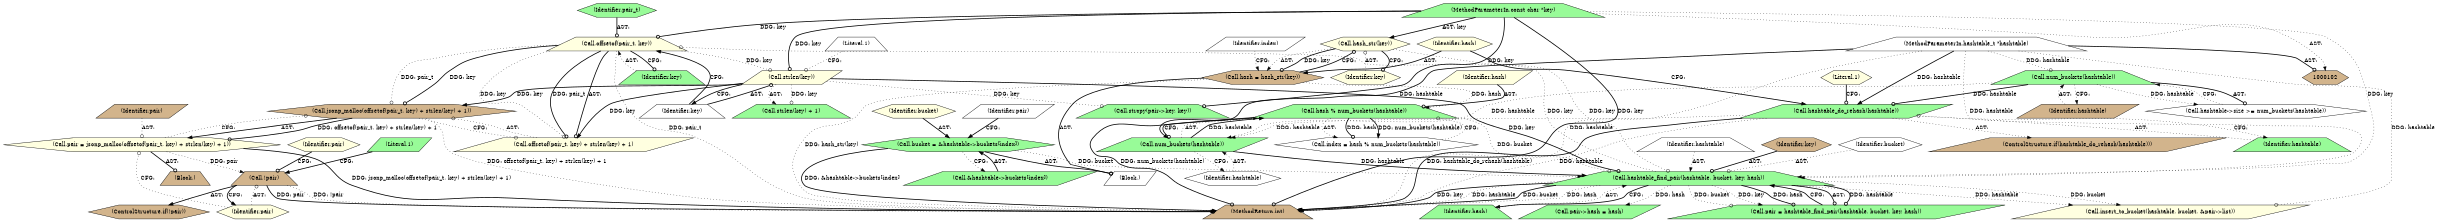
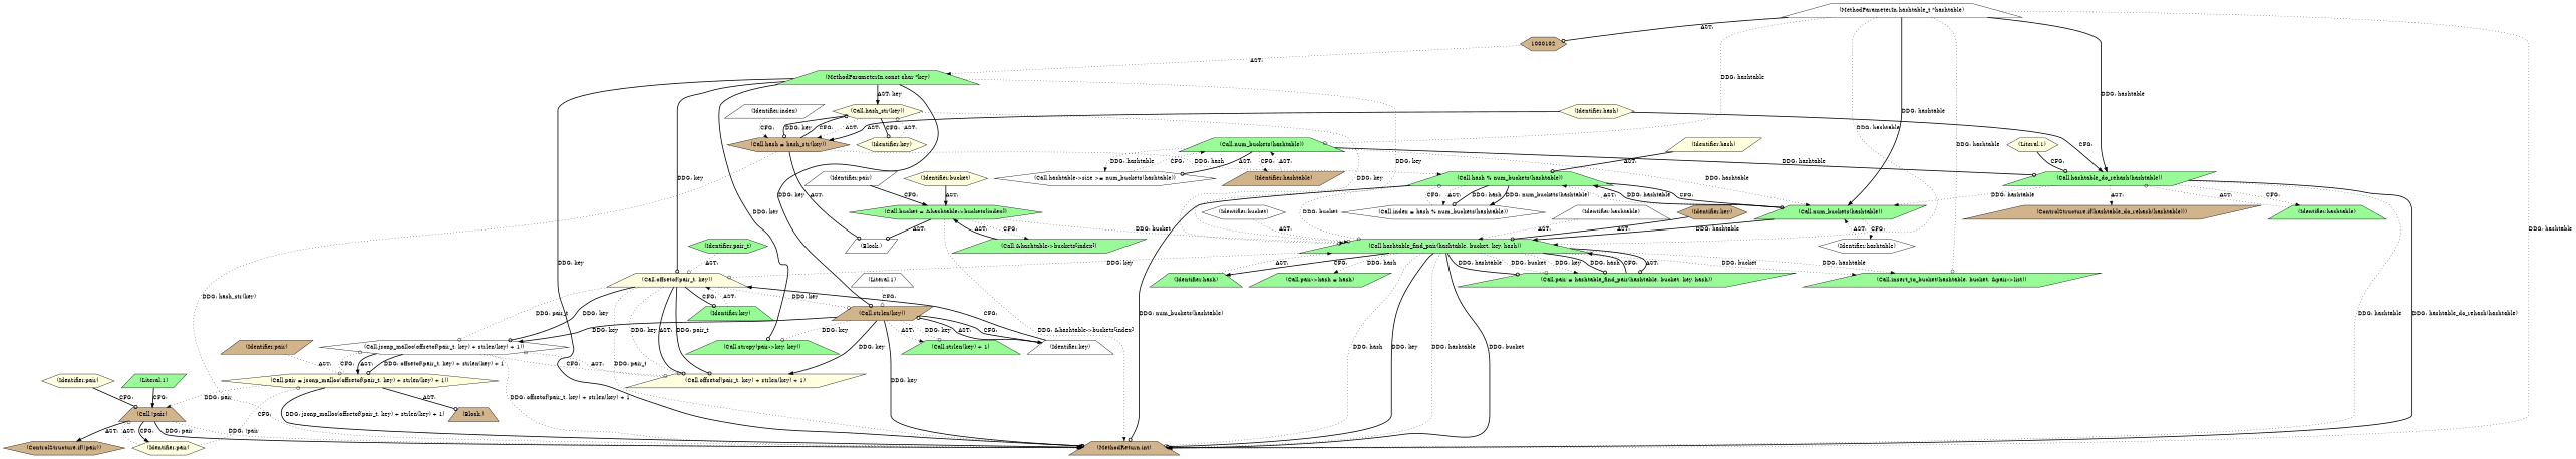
  digraph {
    node [fillcolor=palegreen shape=hexagon style=filled]
    edge [arrowhead=normal style=dotted]
-   n1 [fillcolor=tan label="(Call,jsonp_malloc(offsetof(pair_t, key) + strlen(key) + 1))"]
+   n1 [fillcolor=white label="(Call,jsonp_malloc(offsetof(pair_t, key) + strlen(key) + 1))"]
    n2 [fillcolor=lightyellow label="(Call,pair = jsonp_malloc(offsetof(pair_t, key) + strlen(key) + 1))"]
    n3 [fillcolor=tan label="(MethodReturn,int)" shape=trapezium]
    n4 [fillcolor=lightyellow label="(Call,offsetof(pair_t, key) + strlen(key) + 1)" shape=parallelogram]
    n5 [fillcolor=tan label="(Call,!pair)" shape=trapezium]
    n6 [fillcolor=tan label="(Block,)" shape=trapezium]
    n7 [fillcolor=lightyellow label="(Call,offsetof(pair_t, key))" shape=trapezium]
-   n8 [fillcolor=lightyellow label="(Call,strlen(key))" shape=parallelogram]
+   n8 [fillcolor=tan label="(Call,strlen(key))" shape=parallelogram]
    n9 [label="(Identifier,key)" shape=trapezium]
    n10 [label="(Call,strcpy(pair->key, key))" shape=trapezium]
    n11 [fillcolor=white label="(Identifier,key)" shape=trapezium]
    n12 [label="(Call,strlen(key) + 1)" shape=trapezium]
    n13 [label="(Call,hashtable_find_pair(hashtable, bucket, key, hash))" shape=trapezium]
    n14 [label="(Call,pair = hashtable_find_pair(hashtable, bucket, key, hash))" shape=parallelogram]
-   n15 [fillcolor=lightyellow label="(Call,insert_to_bucket(hashtable, bucket, &pair->list))" shape=parallelogram]
+   n15 [label="(Call,insert_to_bucket(hashtable, bucket, &pair->list))" shape=parallelogram]
    n16 [label="(Identifier,hash)" shape=trapezium]
    n17 [label="(Call,pair->hash = hash)" shape=parallelogram]
    n18 [label="(Call,num_buckets(hashtable))" shape=parallelogram]
    n19 [label="(Call,hash % num_buckets(hashtable))" shape=trapezium]
    n20 [fillcolor=white label="(Identifier,hashtable)"]
    n21 [fillcolor=white label="(Call,index = hash % num_buckets(hashtable))"]
    n22 [label="(Call,hashtable_do_rehash(hashtable))" shape=parallelogram]
    n23 [fillcolor=tan label="(ControlStructure,if(hashtable_do_rehash(hashtable)))" shape=parallelogram]
    n24 [label="(Identifier,hashtable)" shape=trapezium]
    n25 [label="(Call,num_buckets(hashtable))" shape=trapezium]
    n26 [fillcolor=tan label="(Identifier,hashtable)" shape=parallelogram]
    n27 [fillcolor=white label="(Call,hashtable->size >= num_buckets(hashtable))"]
    n28 [fillcolor=white label="(MethodParameterIn,hashtable_t *hashtable)" shape=trapezium]
    1000102 [fillcolor=tan]
    n30 [label="(Call,bucket = &hashtable->buckets[index])"]
    n31 [label="(Call,&hashtable->buckets[index])" shape=parallelogram]
    n32 [fillcolor=white label="(Block,)" shape=parallelogram]
    n33 [fillcolor=lightyellow label="(Call,hash_str(key))"]
    n34 [fillcolor=tan label="(Call,hash = hash_str(key))"]
    n35 [fillcolor=lightyellow label="(Identifier,key)"]
    n36 [label="(MethodParameterIn,const char *key)" shape=trapezium]
    n37 [fillcolor=lightyellow label="(Identifier,pair)"]
    n38 [fillcolor=tan label="(ControlStructure,if(!pair))"]
    n39 [fillcolor=lightyellow label="(Literal,1)"]
    n40 [fillcolor=white label="(Literal,1)" shape=trapezium]
    n41 [fillcolor=lightyellow label="(Identifier,pair)"]
    n42 [fillcolor=lightyellow label="(Identifier,hash)"]
    n43 [fillcolor=white label="(Identifier,pair)" shape=parallelogram]
    n44 [fillcolor=white label="(Identifier,index)" shape=parallelogram]
    n45 [fillcolor=white label="(Identifier,hashtable)" shape=trapezium]
    n46 [fillcolor=tan label="(Identifier,key)"]
    n47 [label="(Literal,1)" shape=parallelogram]
    n48 [fillcolor=lightyellow label="(Identifier,hash)" shape=parallelogram]
    n49 [fillcolor=white label="(Identifier,bucket)"]
    n50 [label="(Identifier,pair_t)"]
    n51 [fillcolor=tan label="(Identifier,pair)" shape=parallelogram]
    n52 [fillcolor=lightyellow label="(Identifier,bucket)"]
    n1 -> n2 [label="AST: " style=bold]
    n1 -> n2 [arrowhead=odot label="DDG: offsetof(pair_t, key) + strlen(key) + 1" style=bold]
    n1 -> n3 [arrowhead=odot label="DDG: offsetof(pair_t, key) + strlen(key) + 1"]
    n1 -> n4 [arrowhead=odot label="CFG: "]
    n2 -> n1 [arrowhead=odot label="CFG: "]
    n2 -> n3 [arrowhead=odot label="DDG: jsonp_malloc(offsetof(pair_t, key) + strlen(key) + 1)" style=bold]
    n2 -> n5 [label="DDG: pair"]
    n2 -> n6 [arrowhead=odot label="AST: " style=bold]
    n4 -> n1 [arrowhead=odot label="AST: "]
    n5 -> n3 [label="DDG: pair" style=bold]
    n5 -> n3 [label="DDG: !pair"]
    n5 -> n37 [label="CFG: " style=bold]
    n5 -> n38 [label="AST: " style=bold]
    n7 -> n1 [arrowhead=odot label="DDG: pair_t"]
    n7 -> n1 [arrowhead=odot label="DDG: key" style=bold]
    n7 -> n3 [label="DDG: pair_t"]
    n7 -> n4 [arrowhead=odot label="AST: " style=bold]
    n7 -> n4 [arrowhead=odot label="DDG: pair_t" style=bold]
    n7 -> n4 [arrowhead=odot label="DDG: key"]
    n7 -> n8 [arrowhead=odot label="DDG: key"]
    n7 -> n9 [arrowhead=odot label="CFG: " style=bold]
    n8 -> n1 [label="DDG: key" style=bold]
-   n8 -> n13 [arrowhead=odot label="DDG: key" style=bold]
+   n8 -> n3 [arrowhead=odot label="DDG: key" style=bold]
    n8 -> n4 [label="DDG: key" style=bold]
    n8 -> n10 [arrowhead=odot label="DDG: key"]
    n8 -> n11 [label="CFG: " style=bold]
    n8 -> n12 [label="AST: "]
    n8 -> n12 [arrowhead=odot label="DDG: key"]
    n9 -> n7 [label="AST: "]
    n11 -> n7 [label="CFG: " style=bold]
    n11 -> n8 [arrowhead=odot label="AST: " style=bold]
    n13 -> n3 [arrowhead=odot label="DDG: hash"]
    n13 -> n3 [arrowhead=odot label="DDG: key" style=bold]
    n13 -> n3 [label="DDG: hashtable"]
    n13 -> n3 [label="DDG: bucket" style=bold]
    n13 -> n7 [arrowhead=odot label="DDG: key"]
    n13 -> n14 [arrowhead=odot label="AST: " style=bold]
    n13 -> n14 [arrowhead=odot label="DDG: hashtable" style=bold]
    n13 -> n14 [arrowhead=odot label="DDG: bucket"]
    n13 -> n14 [label="DDG: key"]
    n13 -> n14 [arrowhead=odot label="DDG: hash" style=bold]
    n13 -> n15 [label="DDG: hashtable"]
    n13 -> n15 [label="DDG: bucket"]
    n13 -> n16 [label="CFG: " style=bold]
    n13 -> n17 [label="DDG: hash"]
    n14 -> n13 [label="CFG: " style=bold]
    n16 -> n13 [label="AST: "]
    n18 -> n13 [label="DDG: hashtable" style=bold]
    n18 -> n19 [label="AST: "]
    n18 -> n19 [label="DDG: hashtable" style=bold]
    n18 -> n20 [label="CFG: "]
    n19 -> n3 [arrowhead=odot label="DDG: num_buckets(hashtable)" style=bold]
    n19 -> n13 [arrowhead=odot label="DDG: bucket"]
    n19 -> n18 [arrowhead=odot label="CFG: " style=bold]
    n19 -> n21 [label="AST: "]
    n19 -> n21 [arrowhead=odot label="DDG: hash" style=bold]
    n19 -> n21 [label="DDG: num_buckets(hashtable)" style=bold]
    n20 -> n18 [label="AST: "]
    n21 -> n19 [arrowhead=odot label="CFG: "]
    n22 -> n3 [arrowhead=odot label="DDG: hashtable"]
    n22 -> n3 [label="DDG: hashtable_do_rehash(hashtable)" style=bold]
    n22 -> n18 [label="DDG: hashtable"]
    n22 -> n23 [label="AST: "]
    n22 -> n24 [label="CFG: "]
    n24 -> n22 [arrowhead=odot label="AST: "]
    n25 -> n18 [label="DDG: hashtable"]
    n25 -> n22 [arrowhead=odot label="DDG: hashtable" style=bold]
    n25 -> n26 [label="CFG: "]
    n25 -> n27 [arrowhead=odot label="AST: " style=bold]
    n25 -> n27 [label="DDG: hashtable"]
    n26 -> n25 [label="AST: "]
    n27 -> n25 [label="CFG: "]
    n28 -> n3 [label="DDG: hashtable"]
    n28 -> n13 [label="DDG: hashtable"]
    n28 -> n15 [arrowhead=odot label="DDG: hashtable"]
    n28 -> n18 [label="DDG: hashtable" style=bold]
    n28 -> n22 [label="DDG: hashtable" style=bold]
    n28 -> n25 [arrowhead=odot label="DDG: hashtable"]
    n28 -> 1000102 [arrowhead=odot label="AST: " style=bold]
-   n30 -> n3 [label="DDG: &hashtable->buckets[index]" style=bold]
+   n30 -> n3 [label="DDG: &hashtable->buckets[index]"]
    n30 -> n13 [label="DDG: bucket"]
    n30 -> n31 [label="CFG: "]
    n30 -> n32 [arrowhead=odot label="AST: " style=bold]
    n31 -> n30 [label="AST: " style=bold]
    n33 -> n13 [arrowhead=odot label="DDG: key"]
    n33 -> n34 [label="AST: "]
    n33 -> n34 [arrowhead=odot label="DDG: key" style=bold]
    n33 -> n35 [arrowhead=odot label="CFG: " style=bold]
    n34 -> n3 [label="DDG: hash_str(key)"]
    n34 -> n19 [label="DDG: hash"]
    n34 -> n32 [arrowhead=odot label="AST: " style=bold]
    n34 -> n33 [arrowhead=odot label="CFG: " style=bold]
    n35 -> n33 [arrowhead=odot label="AST: "]
    n36 -> n3 [arrowhead=odot label="DDG: key" style=bold]
    n36 -> n7 [arrowhead=odot label="DDG: key" style=bold]
    n36 -> n8 [arrowhead=odot label="DDG: key" style=bold]
    n36 -> n10 [arrowhead=odot label="DDG: key" style=bold]
    n36 -> n13 [label="DDG: key"]
-   n36 -> 1000102 [label="AST: "]
+   1000102 -> n36 [label="AST: "]
    n36 -> n33 [label="AST: key" style=bold]
    n37 -> n2 [arrowhead=odot label="CFG: "]
    n37 -> n5 [arrowhead=odot label="AST: "]
    n39 -> n22 [arrowhead=odot label="CFG: " style=bold]
    n40 -> n8 [arrowhead=odot label="CFG: "]
    n41 -> n5 [arrowhead=odot label="CFG: " style=bold]
    n42 -> n22 [label="CFG: " style=bold]
    n42 -> n34 [label="AST: " style=bold]
    n43 -> n30 [label="CFG: " style=bold]
    n44 -> n34 [label="CFG: "]
    n45 -> n13 [label="AST: "]
    n46 -> n13 [arrowhead=odot label="AST: " style=bold]
    n47 -> n5 [label="CFG: " style=bold]
    n48 -> n19 [arrowhead=odot label="AST: " style=bold]
    n49 -> n13 [arrowhead=odot label="AST: "]
-   n50 -> n7 [arrowhead=odot label="AST: " style=bold]
+   n50 -> n7 [arrowhead=odot label="AST: "]
    n51 -> n2 [arrowhead=odot label="AST: "]
    n52 -> n30 [label="AST: " style=bold]
  }
